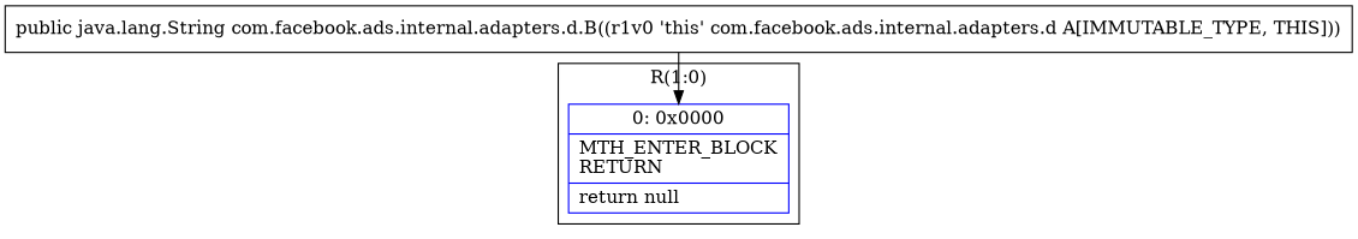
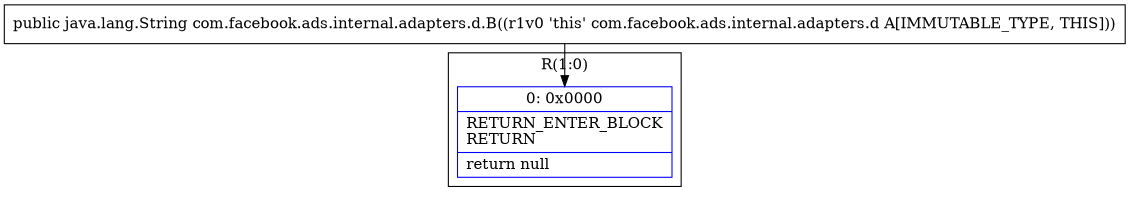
  digraph {
    node [shape=record]
-   n1 [color=blue label="{0\:\ 0x0000|MTH_ENTER_BLOCK\lRETURN\l|return null\l}"]
+   n1 [color=blue label="{0\:\ 0x0000|RETURN_ENTER_BLOCK\lRETURN\l|return null\l}"]
    n2 [label="{public java.lang.String com.facebook.ads.internal.adapters.d.B((r1v0 'this' com.facebook.ads.internal.adapters.d A[IMMUTABLE_TYPE, THIS])) }"]
    subgraph cluster_1 {
      label="R(1:0)"
      n1
    }
    n2 -> n1
  }
